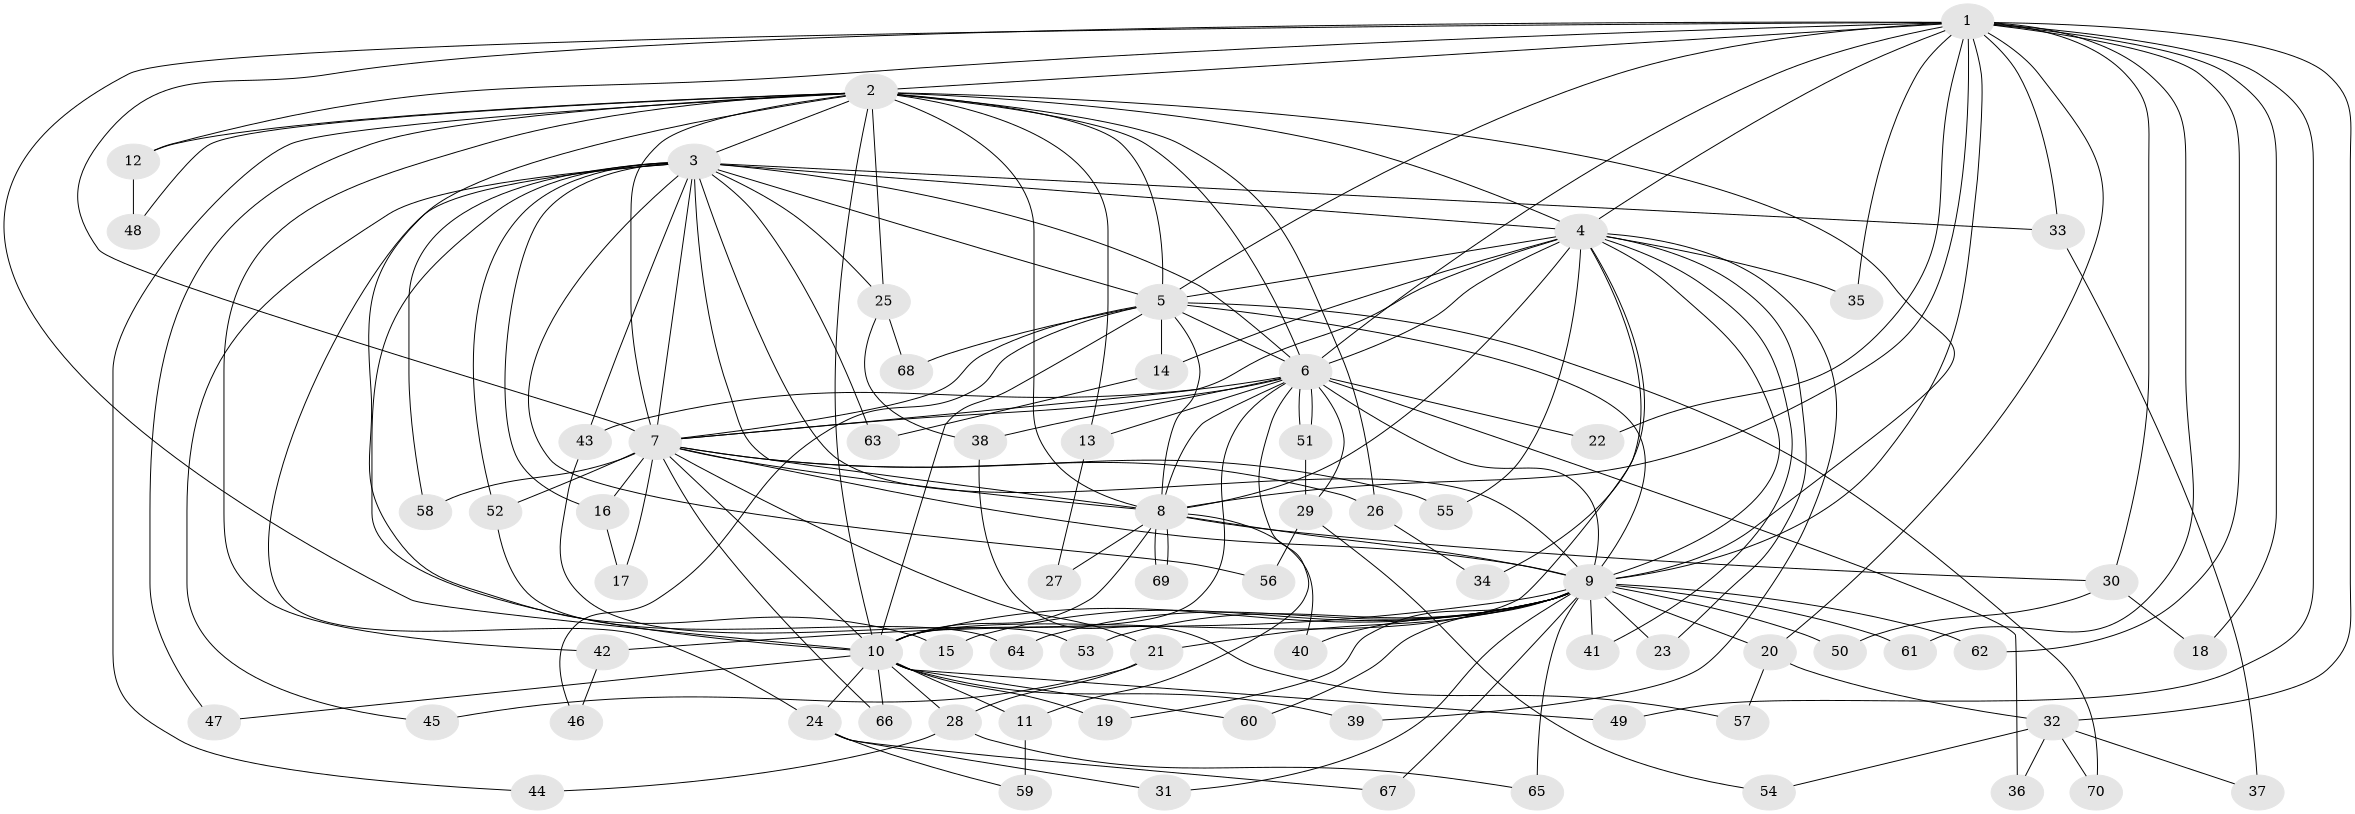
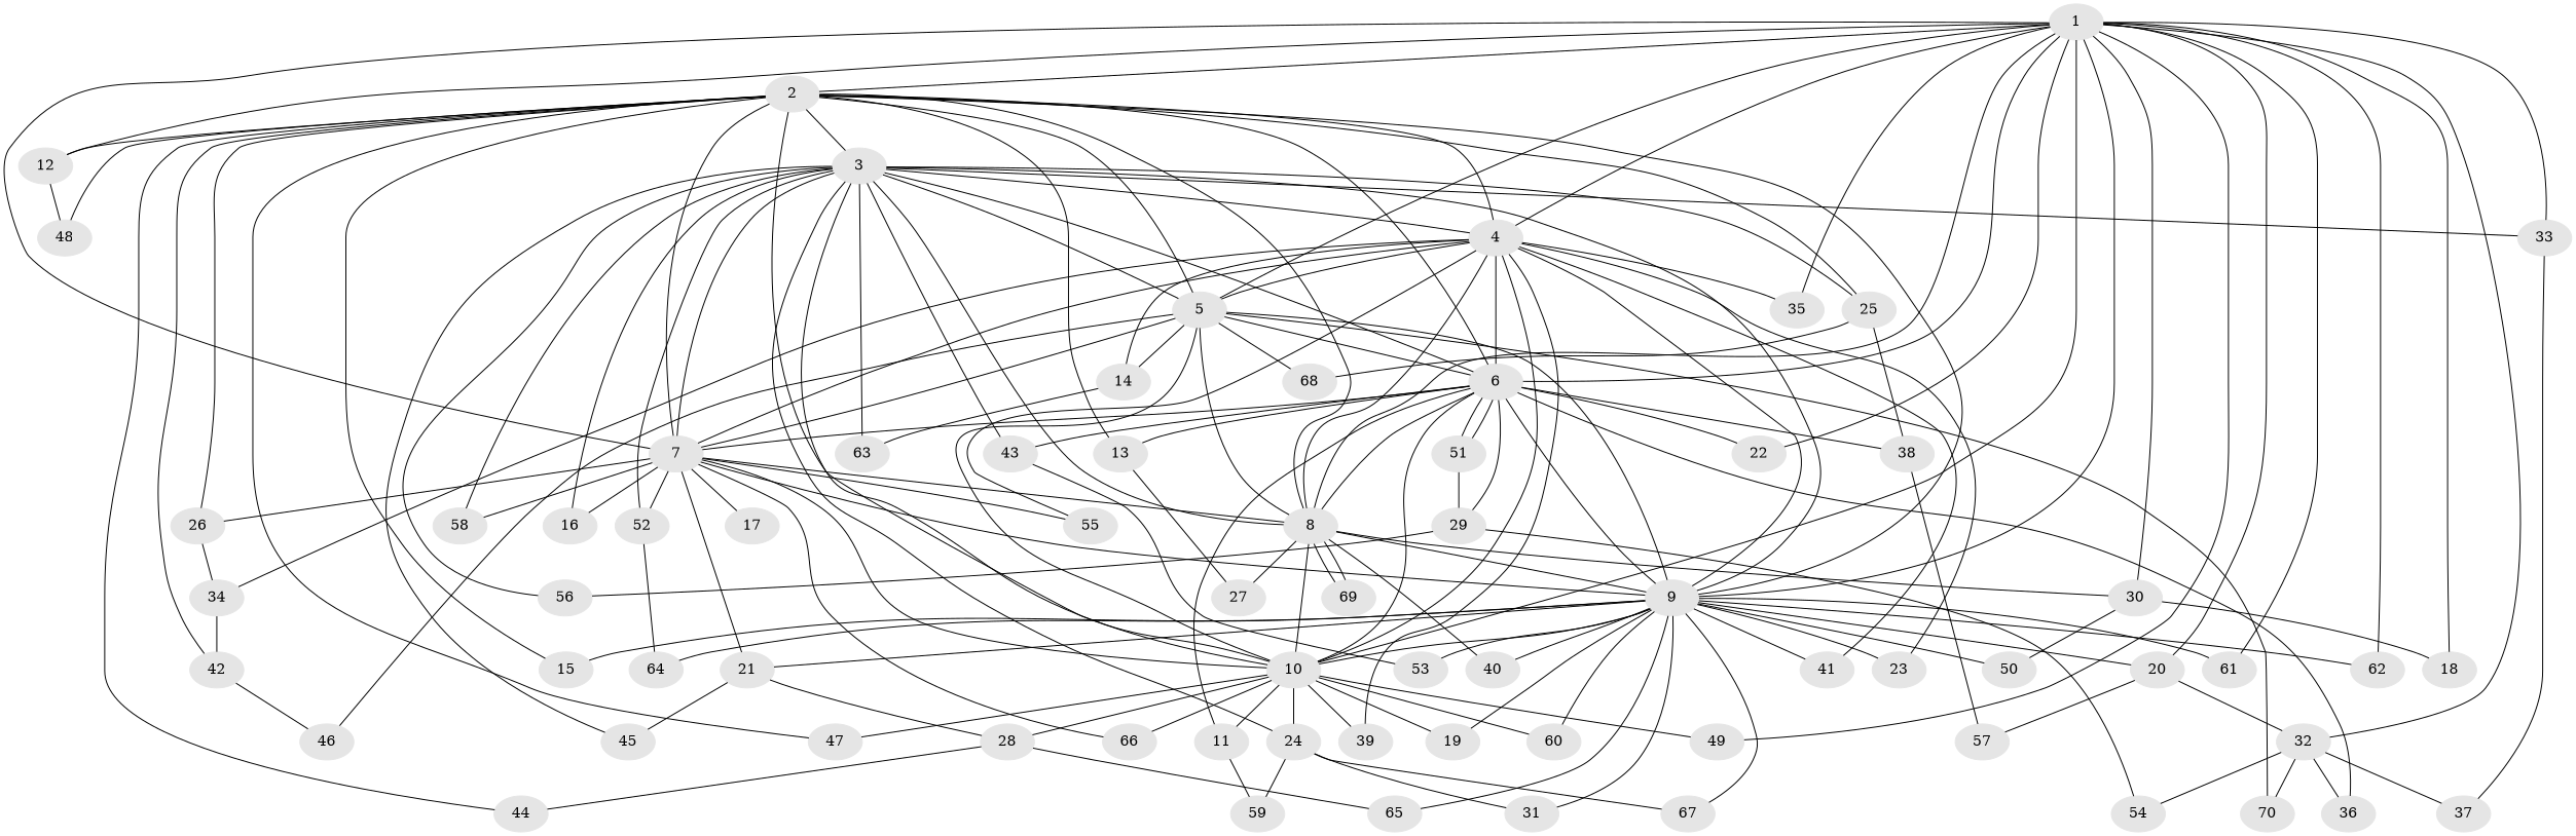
  graph {
    node [color=gray90 style=filled]
    1
    2
    4
    5
    6
    7
    8
    9
    10
    12
    18
    20
    22
    30
    32
    33
    35
    49
    61
    62
    3
    13
    15
    25
    26
    42
    44
    47
    48
    16
    24
    43
    45
    52
    56
    58
    63
    14
    23
    34
    39
    41
    55
    46
    68
    70
    29
    11
    36
    38
    51
    17
    21
    66
    27
    40
    69
    19
    31
    50
    53
    60
    64
    65
    67
    28
    57
    54
    37
    59
    1 -- 2
    1 -- 4
    1 -- 5
    1 -- 6
    1 -- 7
    1 -- 8
    1 -- 9
    1 -- 10
    1 -- 12
    1 -- 18
    1 -- 20
    1 -- 22
    1 -- 30
    1 -- 32
    1 -- 33
    1 -- 35
    1 -- 49
    1 -- 61
    1 -- 62
    2 -- 4
    2 -- 5
    2 -- 6
    2 -- 7
    2 -- 8
    2 -- 9
    2 -- 10
    2 -- 12
    2 -- 3
    2 -- 13
    2 -- 15
    2 -- 25
    2 -- 26
    2 -- 42
    2 -- 44
    2 -- 47
    2 -- 48
    4 -- 5
    4 -- 6
    4 -- 7
    4 -- 8
    4 -- 9
    4 -- 10
    4 -- 35
    4 -- 14
    4 -- 23
    4 -- 34
    4 -- 39
    4 -- 41
    4 -- 55
    5 -- 6
    5 -- 7
    5 -- 8
    5 -- 9
    5 -- 10
    5 -- 14
    5 -- 46
    5 -- 68
    5 -- 70
    6 -- 7
    6 -- 8
    6 -- 9
    6 -- 10
    6 -- 22
    6 -- 13
    6 -- 43
    6 -- 29
    6 -- 11
    6 -- 36
    6 -- 38
    6 -- 51
    6 -- 51
    7 -- 8
    7 -- 9
    7 -- 10
    7 -- 26
    7 -- 16
    7 -- 52
    7 -- 58
    7 -- 55
    7 -- 17
    7 -- 21
    7 -- 66
    8 -- 9
    8 -- 10
    8 -- 30
    8 -- 27
    8 -- 40
    8 -- 69
    8 -- 69
    9 -- 10
    9 -- 20
    9 -- 61
    9 -- 62
    9 -- 15
-   9 -- 42
+   34 -- 42
    9 -- 23
    9 -- 41
    9 -- 21
    9 -- 40
    9 -- 19
    9 -- 31
    9 -- 50
    9 -- 53
    9 -- 60
    9 -- 64
    9 -- 65
    9 -- 67
    10 -- 49
    10 -- 47
    10 -- 24
    10 -- 39
    10 -- 11
    10 -- 66
    10 -- 19
    10 -- 60
    10 -- 28
    12 -- 48
    20 -- 32
    20 -- 57
    30 -- 18
    30 -- 50
    32 -- 70
    32 -- 36
    32 -- 54
    32 -- 37
    33 -- 37
    3 -- 4
    3 -- 5
    3 -- 6
    3 -- 7
    3 -- 8
    3 -- 9
    3 -- 10
    3 -- 33
    3 -- 25
    3 -- 16
    3 -- 24
    3 -- 43
    3 -- 45
    3 -- 52
    3 -- 56
    3 -- 58
    3 -- 63
    13 -- 27
    25 -- 68
    25 -- 38
    26 -- 34
    42 -- 46
-   16 -- 17
    24 -- 31
    24 -- 67
    24 -- 59
    43 -- 53
    52 -- 64
    14 -- 63
    29 -- 56
    29 -- 54
    11 -- 59
    38 -- 57
    51 -- 29
    21 -- 45
    21 -- 28
    28 -- 44
    28 -- 65
  }
